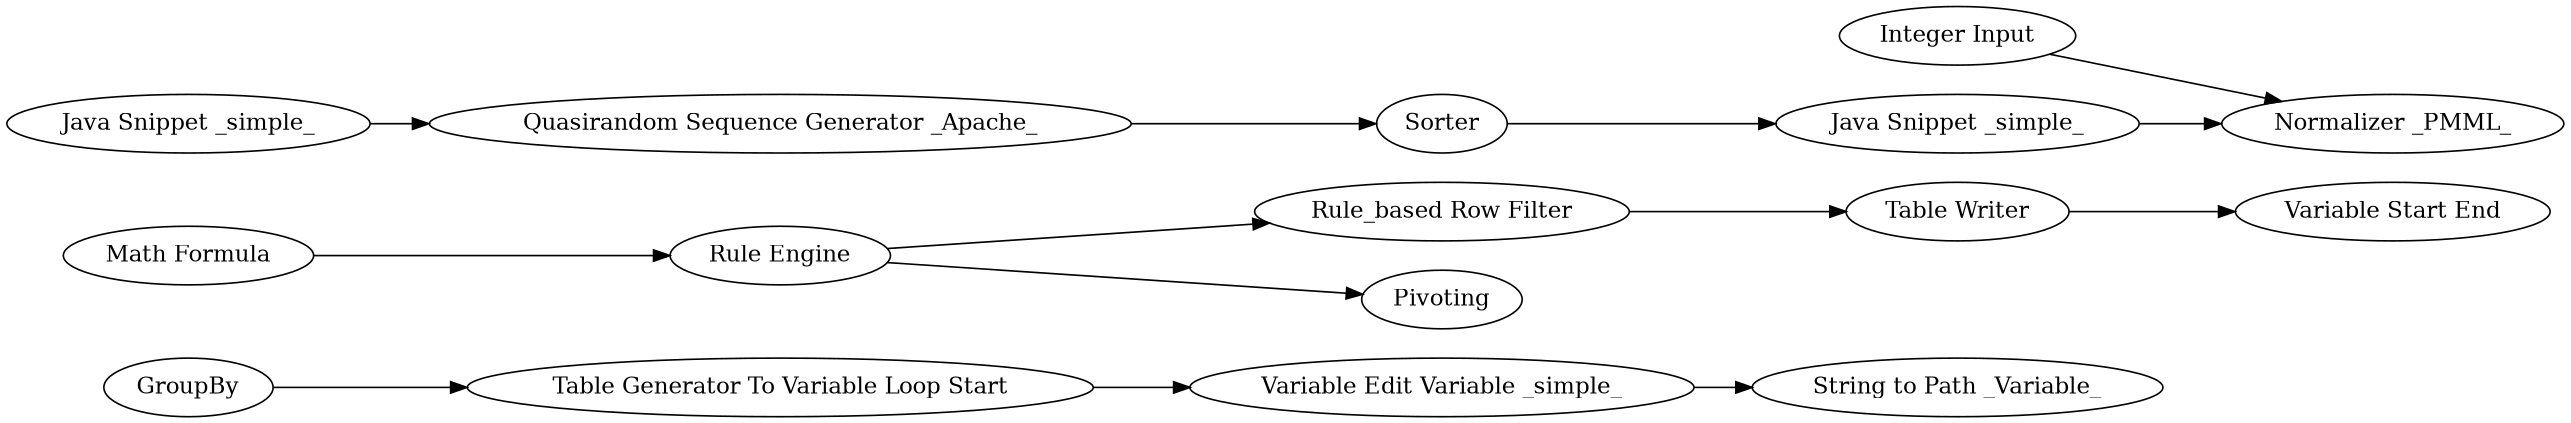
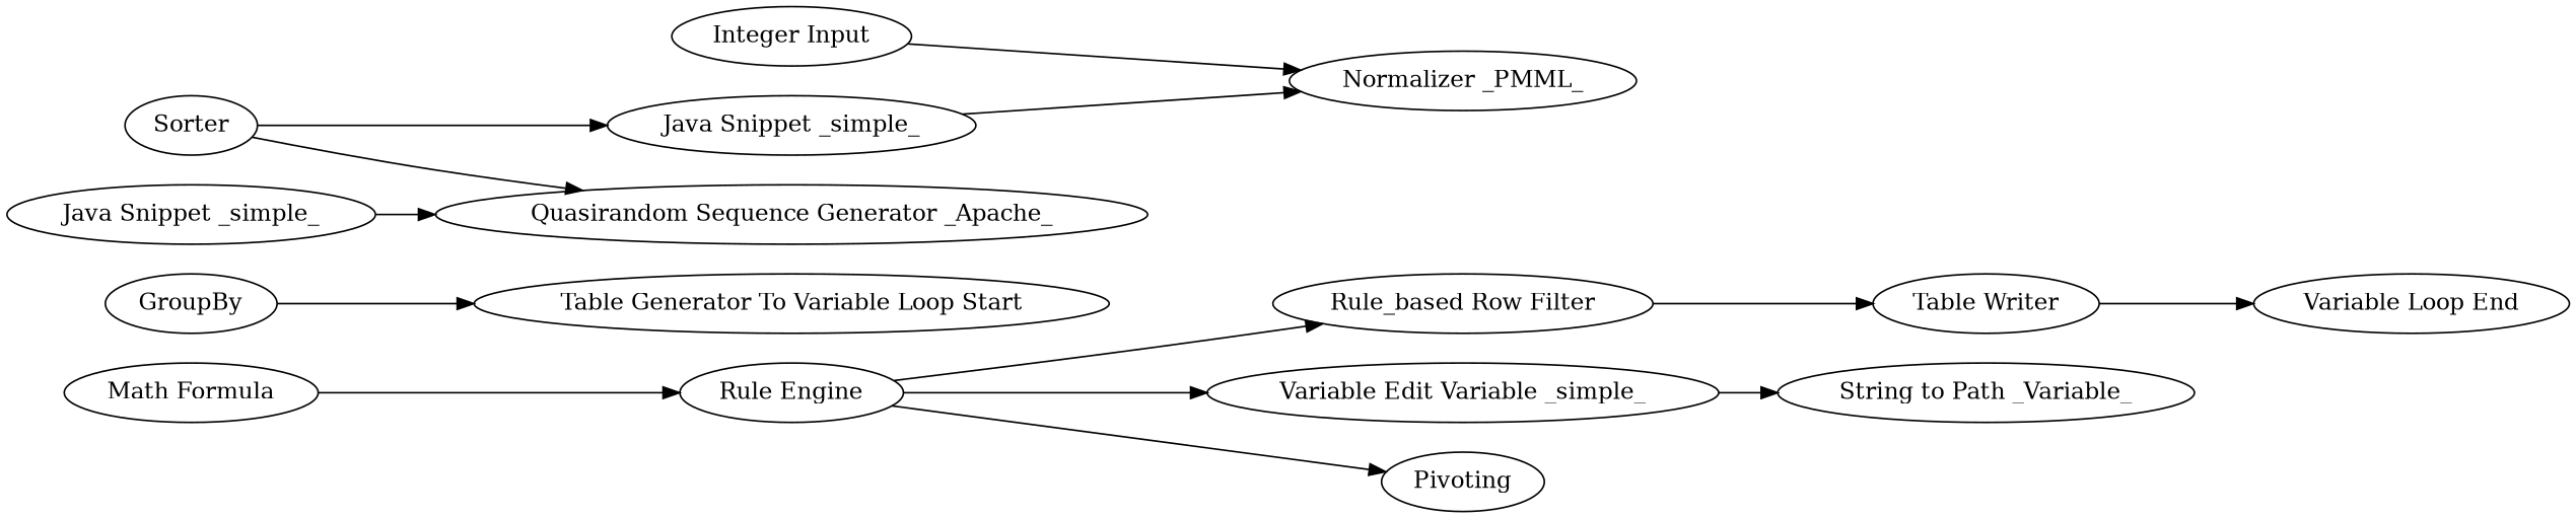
  digraph {
    rankdir=LR
    n1 [label="String to Path _Variable_"]
    n2 [label="Rule_based Row Filter"]
    n3 [label="Table Writer"]
-   n4 [label="Variable Start End"]
+   n4 [label="Variable Loop End"]
    n5 [label=GroupBy]
    n6 [label="Table Generator To Variable Loop Start"]
    n7 [label="Variable Edit Variable _simple_"]
    n8 [label="Java Snippet _simple_"]
    n9 [label="Normalizer _PMML_"]
    n10 [label="Math Formula"]
    n11 [label="Rule Engine"]
    n12 [label=Pivoting]
    n13 [label="Quasirandom Sequence Generator _Apache_"]
    n14 [label=Sorter]
    n15 [label="Java Snippet _simple_"]
    n16 [label="Integer Input"]
    n2 -> n3
    n3 -> n4
    n5 -> n6
-   n6 -> n7
+   n11 -> n7
    n7 -> n1
    n8 -> n9
    n10 -> n11
    n11 -> n2
    n11 -> n12
-   n13 -> n14
+   n14 -> n13
    n14 -> n8
    n15 -> n13
    n16 -> n9
  }
